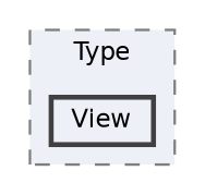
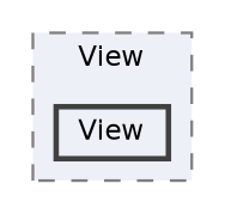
  digraph {
    compound=true
    n1 [color=grey25 fillcolor="#edf0f7" fontname=Helvetica fontsize=10 height=0.2 label=View shape=box style="filled,bold" width=0.4]
    subgraph cluster_1 {
      bgcolor="#edf0f7"
      fontname=Helvetica
      fontsize=10
-     label=Type
+     label=View
      pencolor=grey50
      style="filled,dashed"
      n1
    }
  }
